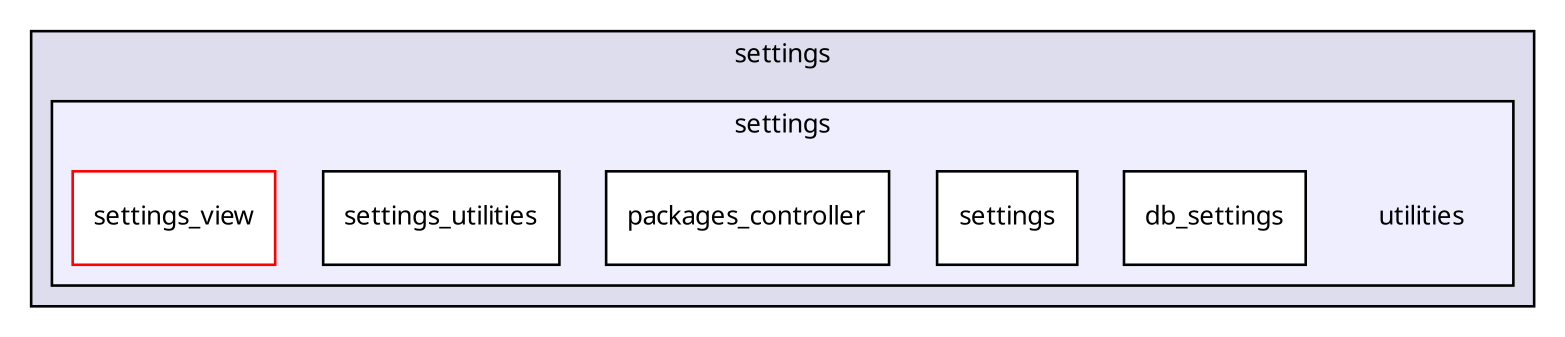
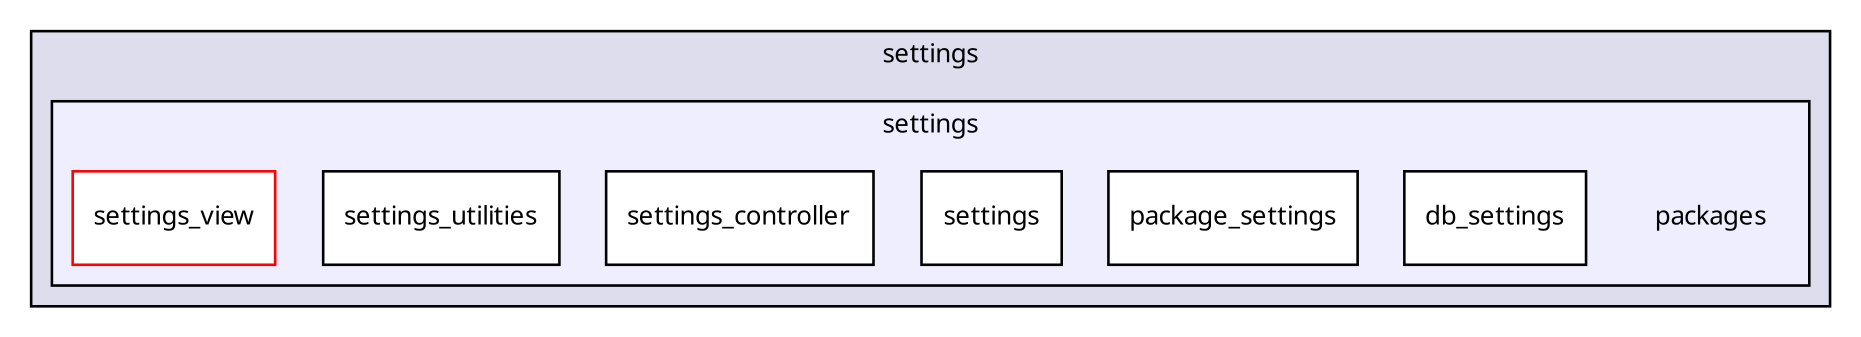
  digraph {
    compound=true
    node [fontname="FreeSans.ttf" fontsize=10 shape=box color=black fillcolor=white style=filled]
-   n1 [label=utilities shape=plaintext color="" fillcolor="" style=""]
+   n1 [label=packages shape=plaintext color="" fillcolor="" style=""]
    n2 [label=db_settings]
+   n3 [label=package_settings]
    n4 [label=settings]
-   n5 [label=packages_controller]
+   n5 [label=settings_controller]
    n6 [label=settings_utilities]
    n7 [color=red label=settings_view]
    subgraph cluster_1 {
      bgcolor="#ddddee"
      fontname="FreeSans.ttf"
      fontsize=10
      label=settings
      pencolor=black
      subgraph cluster_2 {
        bgcolor="#eeeeff"
        fontname="FreeSans.ttf"
        fontsize=10
        pencolor=black
        n1
        n2
+       n3
        n4
        n5
        n6
        n7
      }
    }
  }
